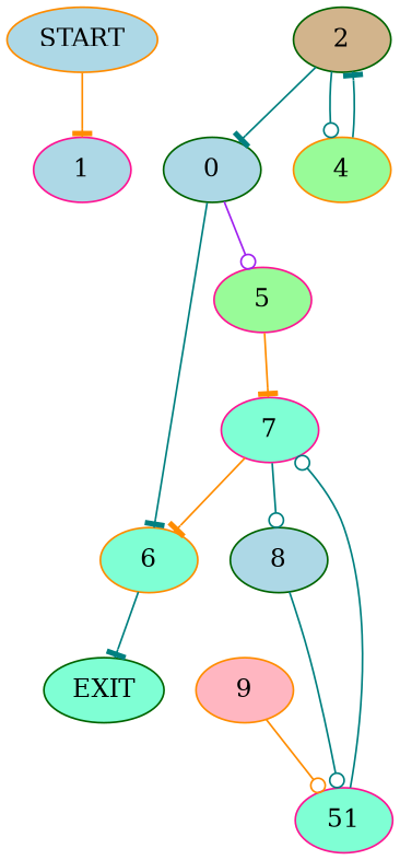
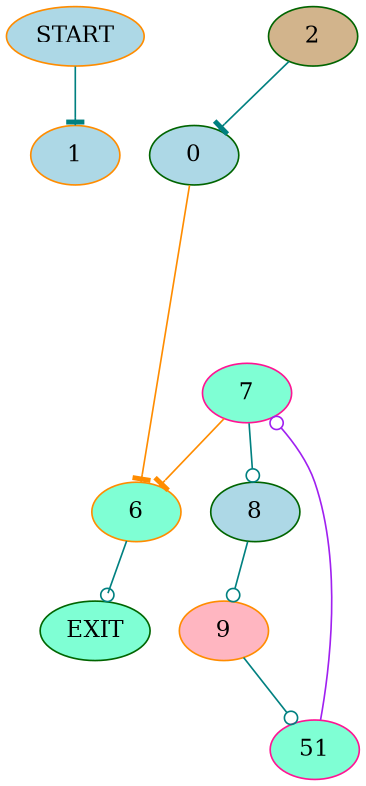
  digraph {
    node [color=darkorange fillcolor=lightblue style=filled]
    edge [arrowhead=tee color=teal]
    n1 [label=START]
-   1 [color=deeppink]
+   1
    n3 [color=darkgreen fillcolor=aquamarine label=EXIT]
    2 [color=darkgreen fillcolor=tan]
    n5 [color=darkgreen label=0]
-   4 [fillcolor=palegreen]
-   5 [color=deeppink fillcolor=palegreen]
    6 [fillcolor=aquamarine]
    7 [color=deeppink fillcolor=aquamarine]
    8 [color=darkgreen]
    9 [fillcolor=lightpink]
    n12 [color=deeppink fillcolor=aquamarine label=51]
-   n1 -> 1 [color=darkorange]
+   n1 -> 1
    2 -> n5
-   2 -> 4 [arrowhead=odot]
-   n5 -> 5 [arrowhead=odot color=purple]
-   n5 -> 6
-   4 -> 2
-   5 -> 7 [color=darkorange]
-   6 -> n3
+   n5 -> 6 [color=darkorange]
+   6 -> n3 [arrowhead=odot]
    7 -> 6 [color=darkorange]
    7 -> 8 [arrowhead=odot]
-   8 -> n12 [arrowhead=odot]
-   9 -> n12 [arrowhead=odot color=darkorange]
-   n12 -> 7 [arrowhead=odot]
+   8 -> 9 [arrowhead=odot]
+   9 -> n12 [arrowhead=odot]
+   n12 -> 7 [arrowhead=odot color=purple]
  }
